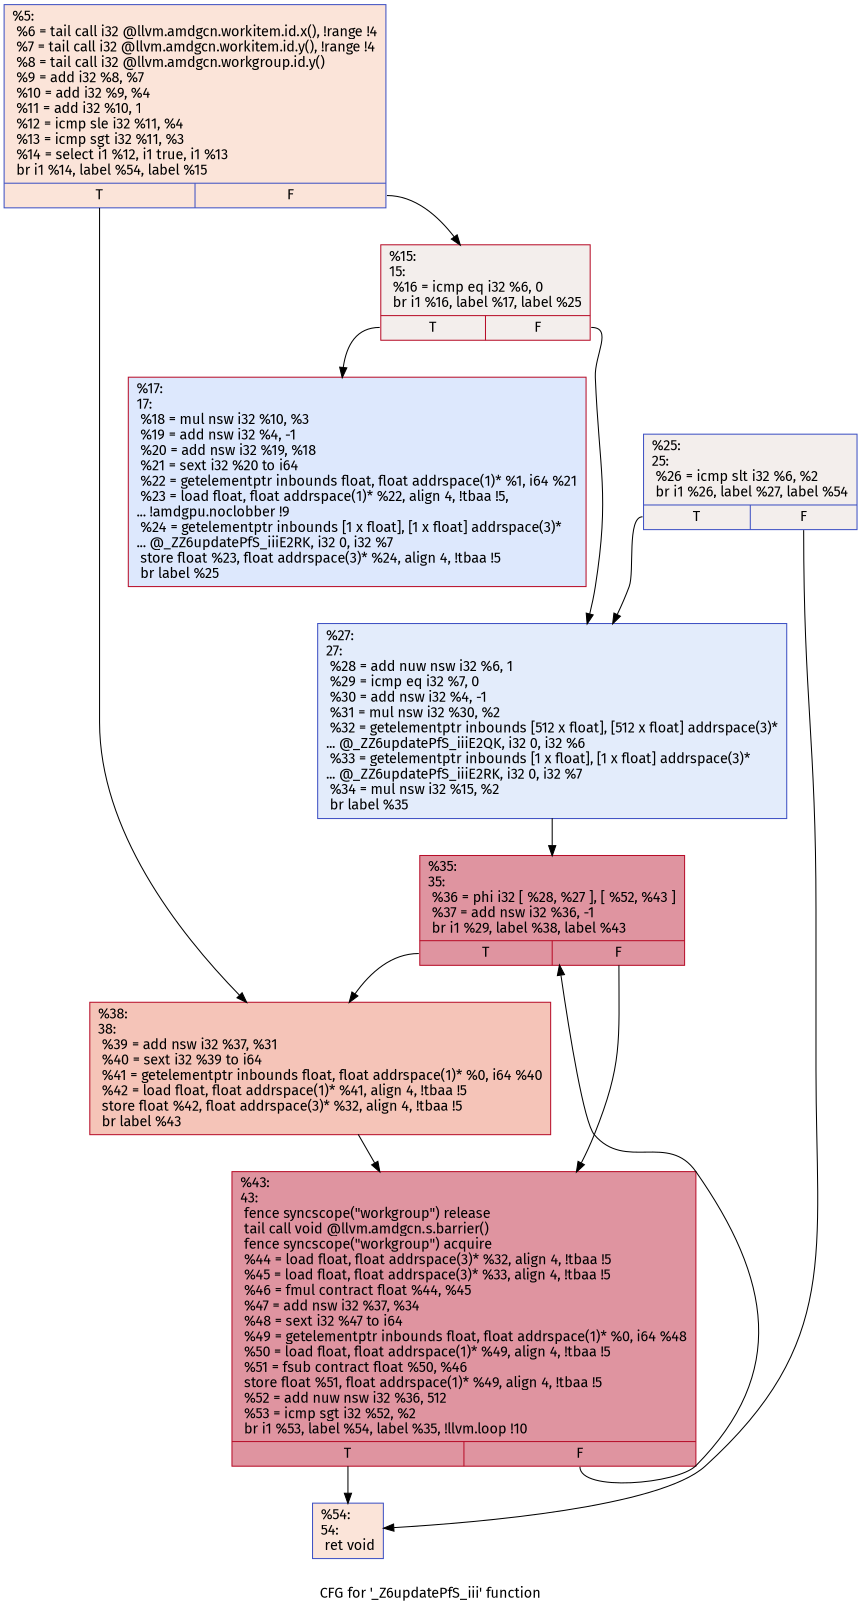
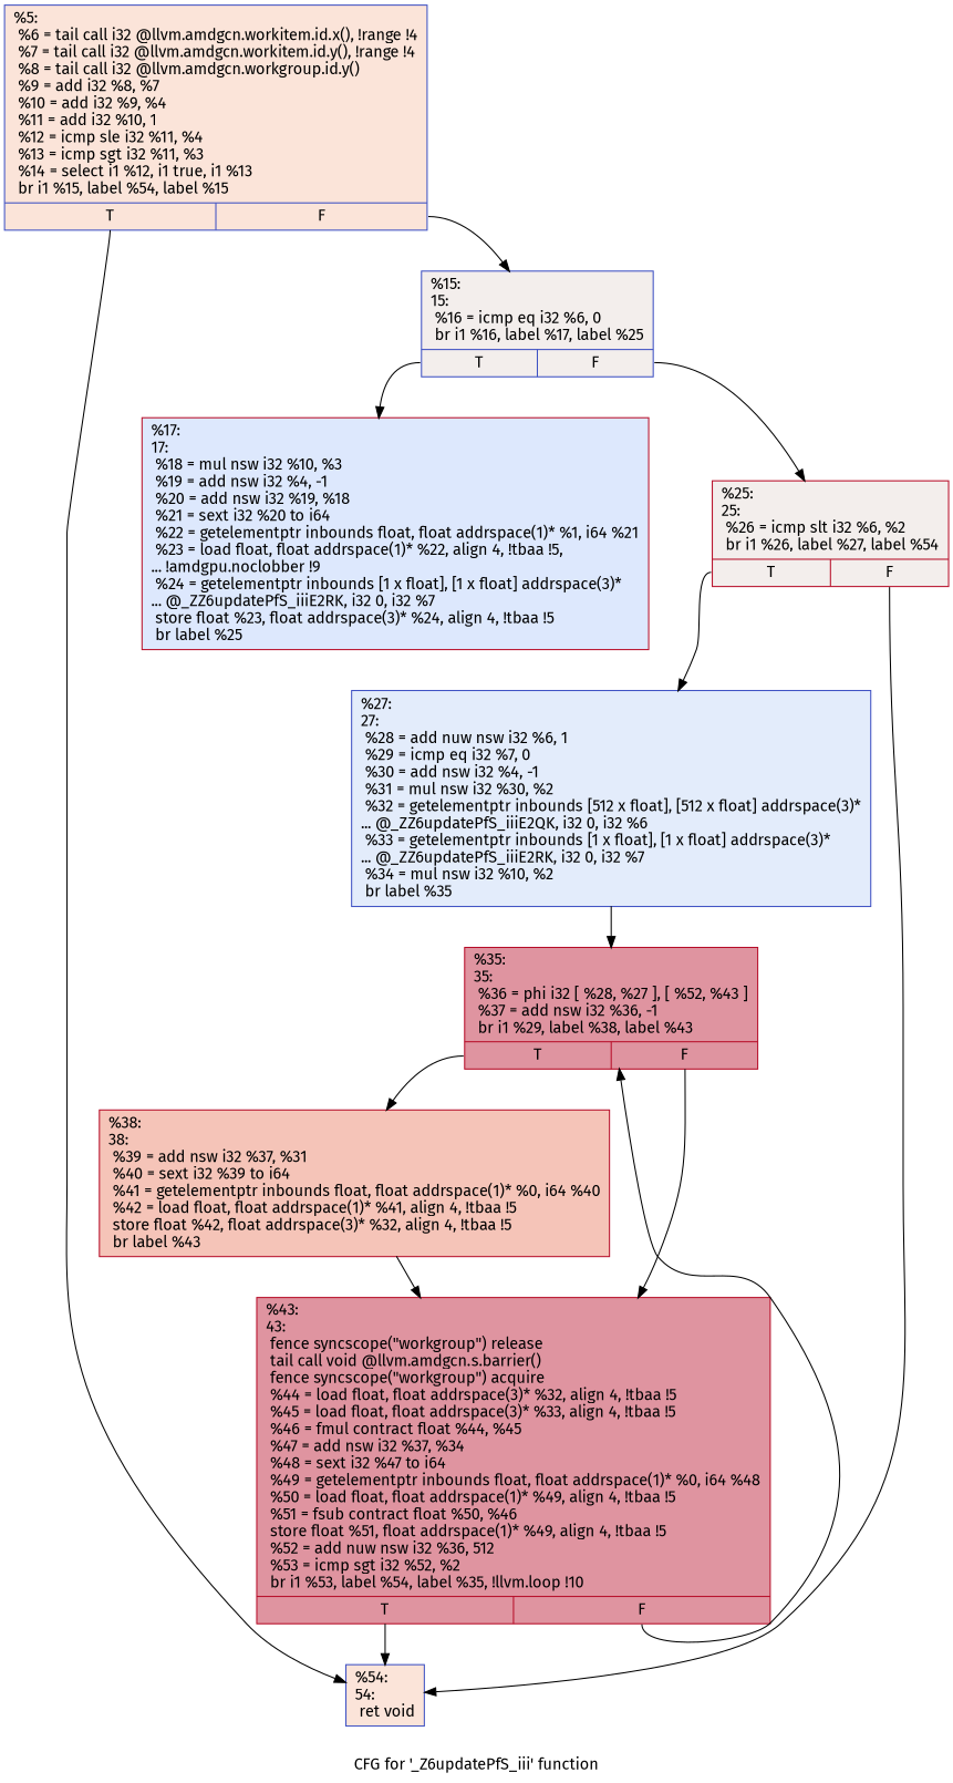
  digraph {
    fontname="Fira Sans"
    label="CFG for '_Z6updatePfS_iii' function"
    node [color="#3d50c3ff" fillcolor="#f5c1a970" fontname="Fira Sans" shape=record style=filled]
    edge [fontname="Fira Sans" tailport=s0]
-   n1 [label="{%5:\l  %6 = tail call i32 @llvm.amdgcn.workitem.id.x(), !range !4\l  %7 = tail call i32 @llvm.amdgcn.workitem.id.y(), !range !4\l  %8 = tail call i32 @llvm.amdgcn.workgroup.id.y()\l  %9 = add i32 %8, %7\l  %10 = add i32 %9, %4\l  %11 = add i32 %10, 1\l  %12 = icmp sle i32 %11, %4\l  %13 = icmp sgt i32 %11, %3\l  %14 = select i1 %12, i1 true, i1 %13\l  br i1 %14, label %54, label %15\l|{<s0>T|<s1>F}}"]
+   n1 [label="{%5:\l  %6 = tail call i32 @llvm.amdgcn.workitem.id.x(), !range !4\l  %7 = tail call i32 @llvm.amdgcn.workitem.id.y(), !range !4\l  %8 = tail call i32 @llvm.amdgcn.workgroup.id.y()\l  %9 = add i32 %8, %7\l  %10 = add i32 %9, %4\l  %11 = add i32 %10, 1\l  %12 = icmp sle i32 %11, %4\l  %13 = icmp sgt i32 %11, %3\l  %14 = select i1 %12, i1 true, i1 %13\l  br i1 %15, label %54, label %15\l|{<s0>T|<s1>F}}"]
    n2 [label="{%54:\l54:                                               \l  ret void\l}"]
-   n3 [color="#b70d28ff" fillcolor="#e3d9d370" label="{%15:\l15:                                               \l  %16 = icmp eq i32 %6, 0\l  br i1 %16, label %17, label %25\l|{<s0>T|<s1>F}}"]
+   n3 [fillcolor="#e3d9d370" label="{%15:\l15:                                               \l  %16 = icmp eq i32 %6, 0\l  br i1 %16, label %17, label %25\l|{<s0>T|<s1>F}}"]
    n4 [color="#b70d28ff" fillcolor="#b2ccfb70" label="{%17:\l17:                                               \l  %18 = mul nsw i32 %10, %3\l  %19 = add nsw i32 %4, -1\l  %20 = add nsw i32 %19, %18\l  %21 = sext i32 %20 to i64\l  %22 = getelementptr inbounds float, float addrspace(1)* %1, i64 %21\l  %23 = load float, float addrspace(1)* %22, align 4, !tbaa !5,\l... !amdgpu.noclobber !9\l  %24 = getelementptr inbounds [1 x float], [1 x float] addrspace(3)*\l... @_ZZ6updatePfS_iiiE2RK, i32 0, i32 %7\l  store float %23, float addrspace(3)* %24, align 4, !tbaa !5\l  br label %25\l}"]
-   n5 [fillcolor="#e3d9d370" label="{%25:\l25:                                               \l  %26 = icmp slt i32 %6, %2\l  br i1 %26, label %27, label %54\l|{<s0>T|<s1>F}}"]
-   n6 [fillcolor="#bfd3f670" label="{%27:\l27:                                               \l  %28 = add nuw nsw i32 %6, 1\l  %29 = icmp eq i32 %7, 0\l  %30 = add nsw i32 %4, -1\l  %31 = mul nsw i32 %30, %2\l  %32 = getelementptr inbounds [512 x float], [512 x float] addrspace(3)*\l... @_ZZ6updatePfS_iiiE2QK, i32 0, i32 %6\l  %33 = getelementptr inbounds [1 x float], [1 x float] addrspace(3)*\l... @_ZZ6updatePfS_iiiE2RK, i32 0, i32 %7\l  %34 = mul nsw i32 %15, %2\l  br label %35\l}"]
+   n5 [color="#b70d28ff" fillcolor="#e3d9d370" label="{%25:\l25:                                               \l  %26 = icmp slt i32 %6, %2\l  br i1 %26, label %27, label %54\l|{<s0>T|<s1>F}}"]
+   n6 [fillcolor="#bfd3f670" label="{%27:\l27:                                               \l  %28 = add nuw nsw i32 %6, 1\l  %29 = icmp eq i32 %7, 0\l  %30 = add nsw i32 %4, -1\l  %31 = mul nsw i32 %30, %2\l  %32 = getelementptr inbounds [512 x float], [512 x float] addrspace(3)*\l... @_ZZ6updatePfS_iiiE2QK, i32 0, i32 %6\l  %33 = getelementptr inbounds [1 x float], [1 x float] addrspace(3)*\l... @_ZZ6updatePfS_iiiE2RK, i32 0, i32 %7\l  %34 = mul nsw i32 %10, %2\l  br label %35\l}"]
    n7 [color="#b70d28ff" fillcolor="#b70d2870" label="{%35:\l35:                                               \l  %36 = phi i32 [ %28, %27 ], [ %52, %43 ]\l  %37 = add nsw i32 %36, -1\l  br i1 %29, label %38, label %43\l|{<s0>T|<s1>F}}"]
    n8 [color="#b70d28ff" fillcolor="#e97a5f70" label="{%38:\l38:                                               \l  %39 = add nsw i32 %37, %31\l  %40 = sext i32 %39 to i64\l  %41 = getelementptr inbounds float, float addrspace(1)* %0, i64 %40\l  %42 = load float, float addrspace(1)* %41, align 4, !tbaa !5\l  store float %42, float addrspace(3)* %32, align 4, !tbaa !5\l  br label %43\l}"]
    n9 [color="#b70d28ff" fillcolor="#b70d2870" label="{%43:\l43:                                               \l  fence syncscope(\"workgroup\") release\l  tail call void @llvm.amdgcn.s.barrier()\l  fence syncscope(\"workgroup\") acquire\l  %44 = load float, float addrspace(3)* %32, align 4, !tbaa !5\l  %45 = load float, float addrspace(3)* %33, align 4, !tbaa !5\l  %46 = fmul contract float %44, %45\l  %47 = add nsw i32 %37, %34\l  %48 = sext i32 %47 to i64\l  %49 = getelementptr inbounds float, float addrspace(1)* %0, i64 %48\l  %50 = load float, float addrspace(1)* %49, align 4, !tbaa !5\l  %51 = fsub contract float %50, %46\l  store float %51, float addrspace(1)* %49, align 4, !tbaa !5\l  %52 = add nuw nsw i32 %36, 512\l  %53 = icmp sgt i32 %52, %2\l  br i1 %53, label %54, label %35, !llvm.loop !10\l|{<s0>T|<s1>F}}"]
-   n1 -> n8
+   n1 -> n2
    n1 -> n3 [tailport=s1]
    n3 -> n4
-   n3 -> n6 [tailport=s1]
+   n3 -> n5 [tailport=s1]
    n5 -> n2 [tailport=s1]
    n5 -> n6
    n6 -> n7
    n7 -> n8
    n7 -> n9 [tailport=s1]
    n8 -> n9
    n9 -> n2
    n9 -> n7 [tailport=s1]
  }
